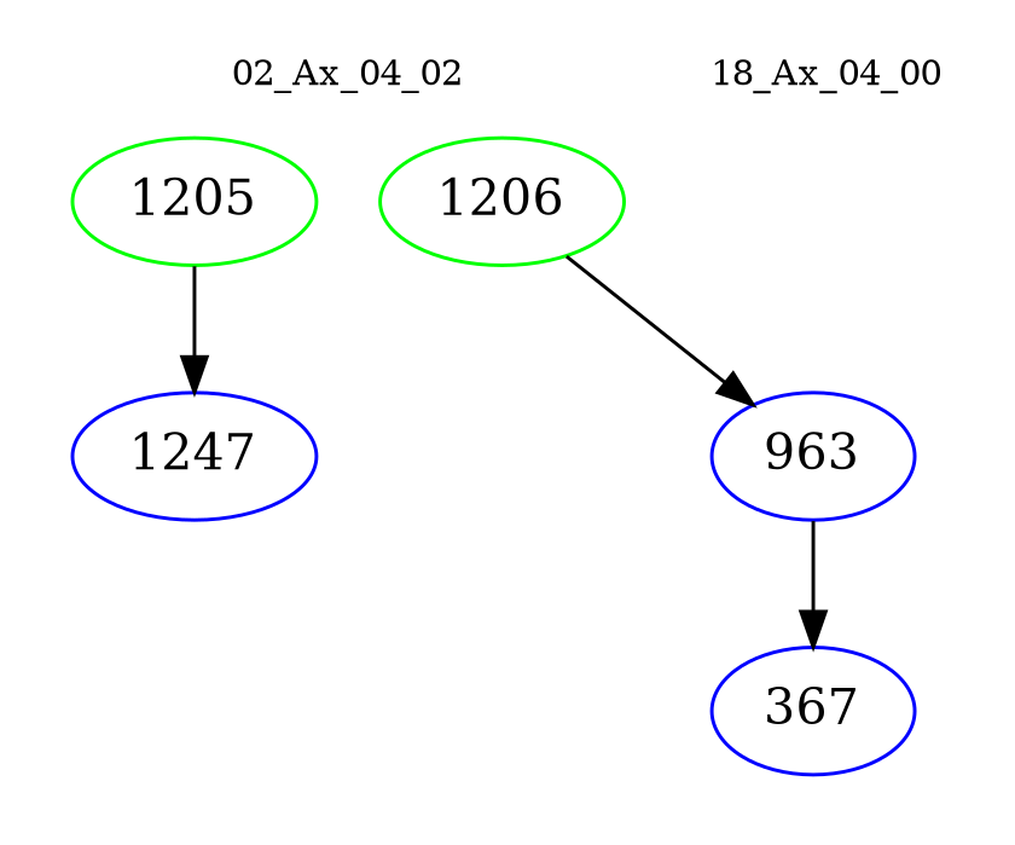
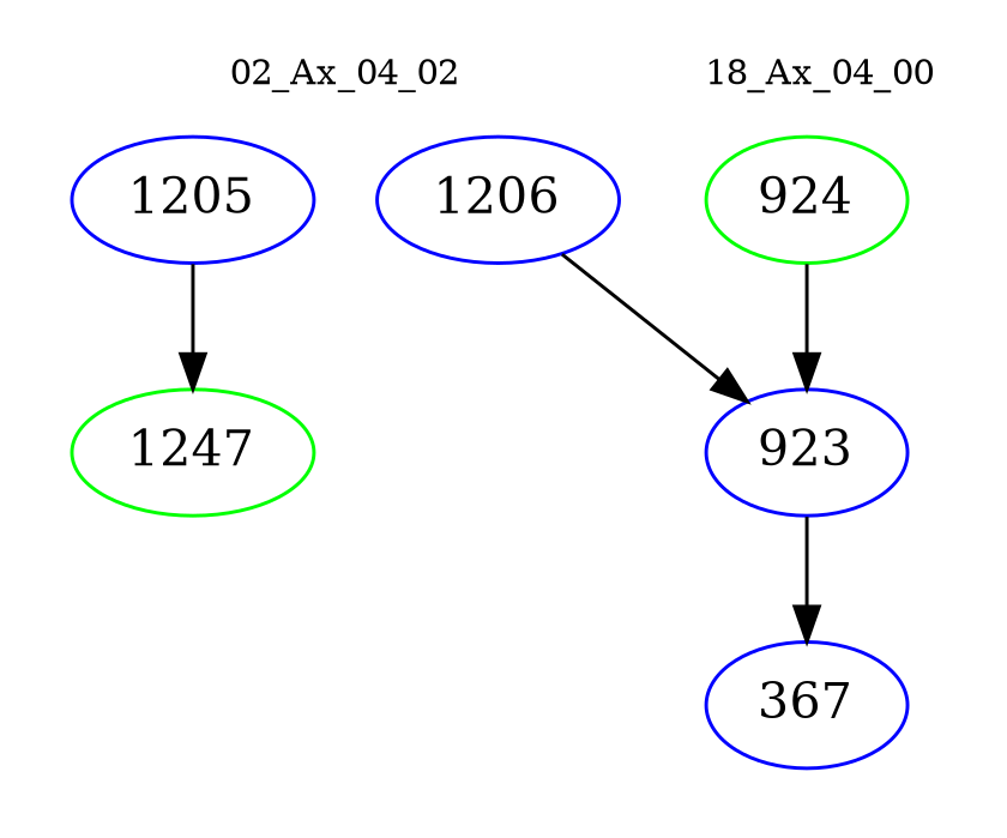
  digraph {
    fontname="DejaVu Serif"
    node [color=blue fontname="DejaVu Serif"]
    edge [color=black fontname="DejaVu Serif"]
-   n1 [color=green label=1206]
-   n2 [color=green label=1205]
-   n3 [label=1247]
-   n5 [label=963]
+   n1 [label=1206]
+   n2 [label=1205]
+   n3 [color=green label=1247]
+   n4 [color=green label=924]
+   n5 [label=923]
    n6 [label=367]
    subgraph cluster_1 {
      color=white
      fontsize=10
      label="02_Ax_04_02"
      n1
      n2
      n3
    }
    subgraph cluster_2 {
      color=white
      fontsize=10
      label="18_Ax_04_00"
+     n4
      n5
      n6
    }
    n1 -> n5
    n2 -> n3
+   n4 -> n5
    n5 -> n6
  }
